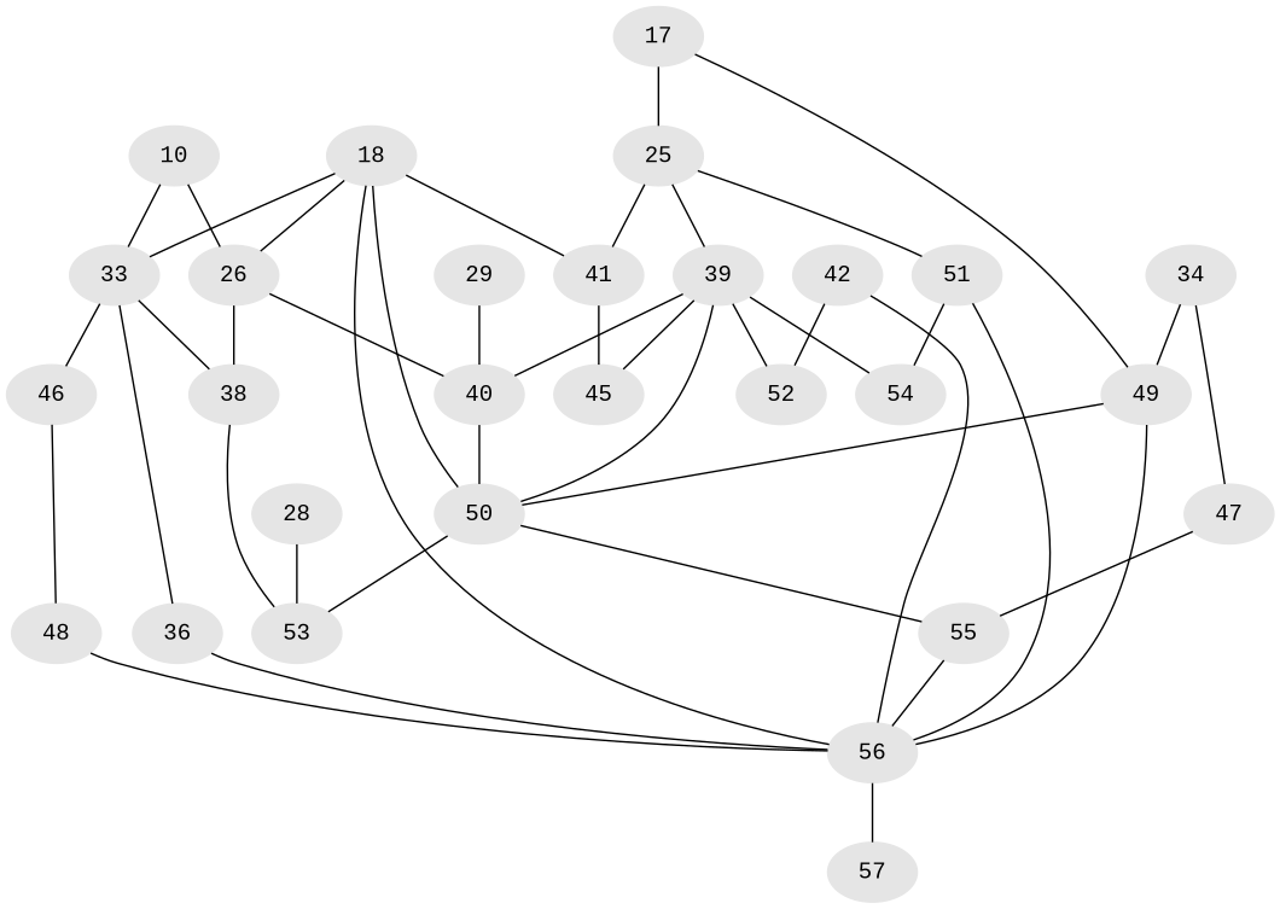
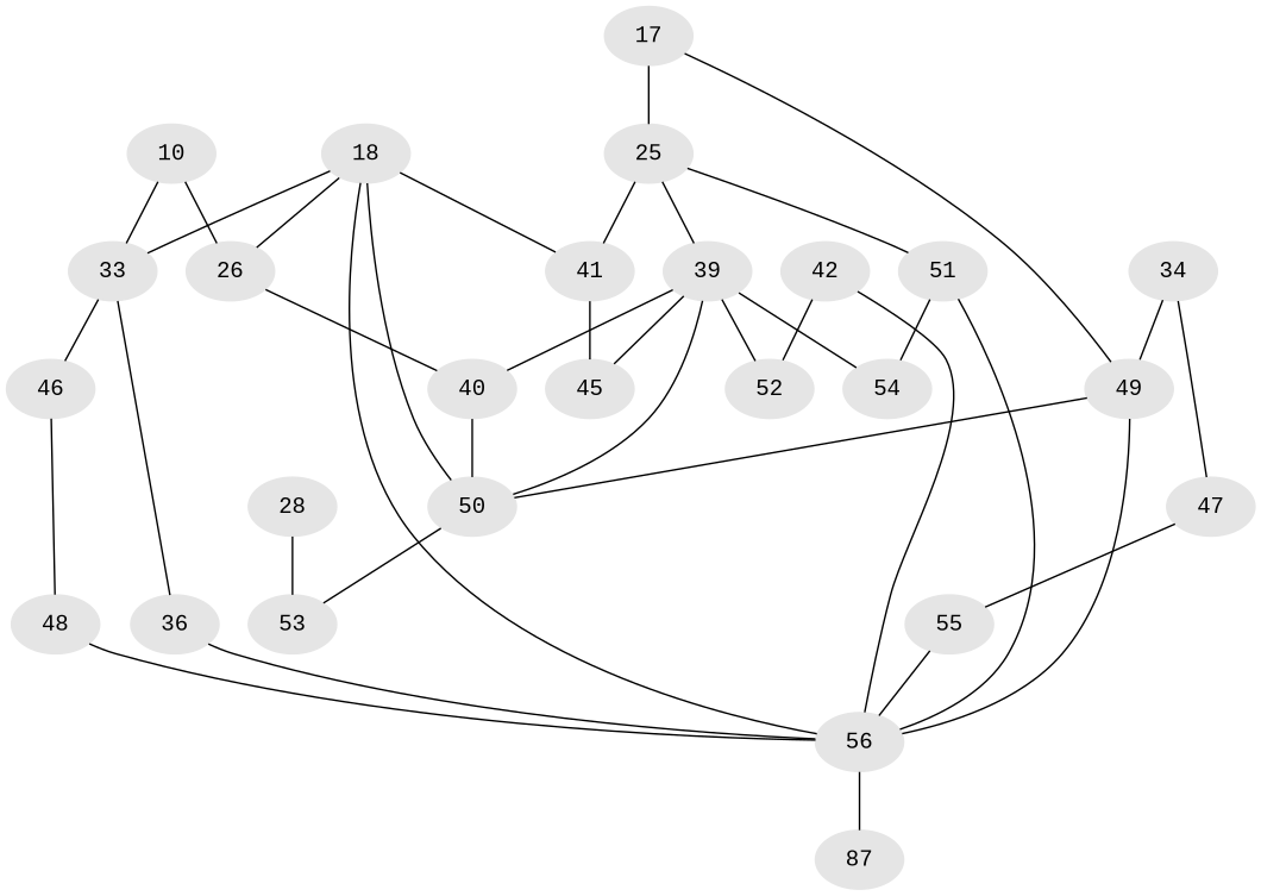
  graph {
    fontname="Liberation Mono"
    node [color=gray90 fontname="Liberation Mono" style=filled]
    edge [fontname="Liberation Mono"]
    26 [super="+9"]
-   38
    40 [super="+11"]
    10
    33
    36
    46
    25 [super="+14"]
    41 [super="+15+24+12"]
    39 [super="+37"]
    51 [super="+44"]
    17
    49 [super="+8"]
    50 [super="+35+2"]
    56 [super="+19+22+7"]
    18 [super="+6+3"]
    45
    53 [super="+30+21+43"]
    55 [super="+4"]
-   57
+   57 [label=87]
    52
    54
    28
-   29
    48
    34
    47
    42
-   26 -- 38
    26 -- 40 [weight=2]
-   38 -- 53
    40 -- 50
    10 -- 26
    10 -- 33
-   33 -- 38
    33 -- 36
    33 -- 46
    36 -- 56
    46 -- 48
    25 -- 41 [weight=3]
    25 -- 39
    25 -- 51
    41 -- 45
    39 -- 40
    39 -- 50
    39 -- 45
    39 -- 52
    39 -- 54
    51 -- 56
    51 -- 54
    17 -- 25 [weight=2]
    17 -- 49
    49 -- 50
    49 -- 56
    50 -- 53 [weight=3]
-   50 -- 55 [weight=2]
    56 -- 57
    18 -- 26
    18 -- 33 [weight=2]
    18 -- 41
    18 -- 50 [weight=3]
    18 -- 56
    55 -- 56
    28 -- 53
-   29 -- 40
    48 -- 56
    34 -- 49
    34 -- 47
    47 -- 55
    42 -- 56
    42 -- 52
  }
